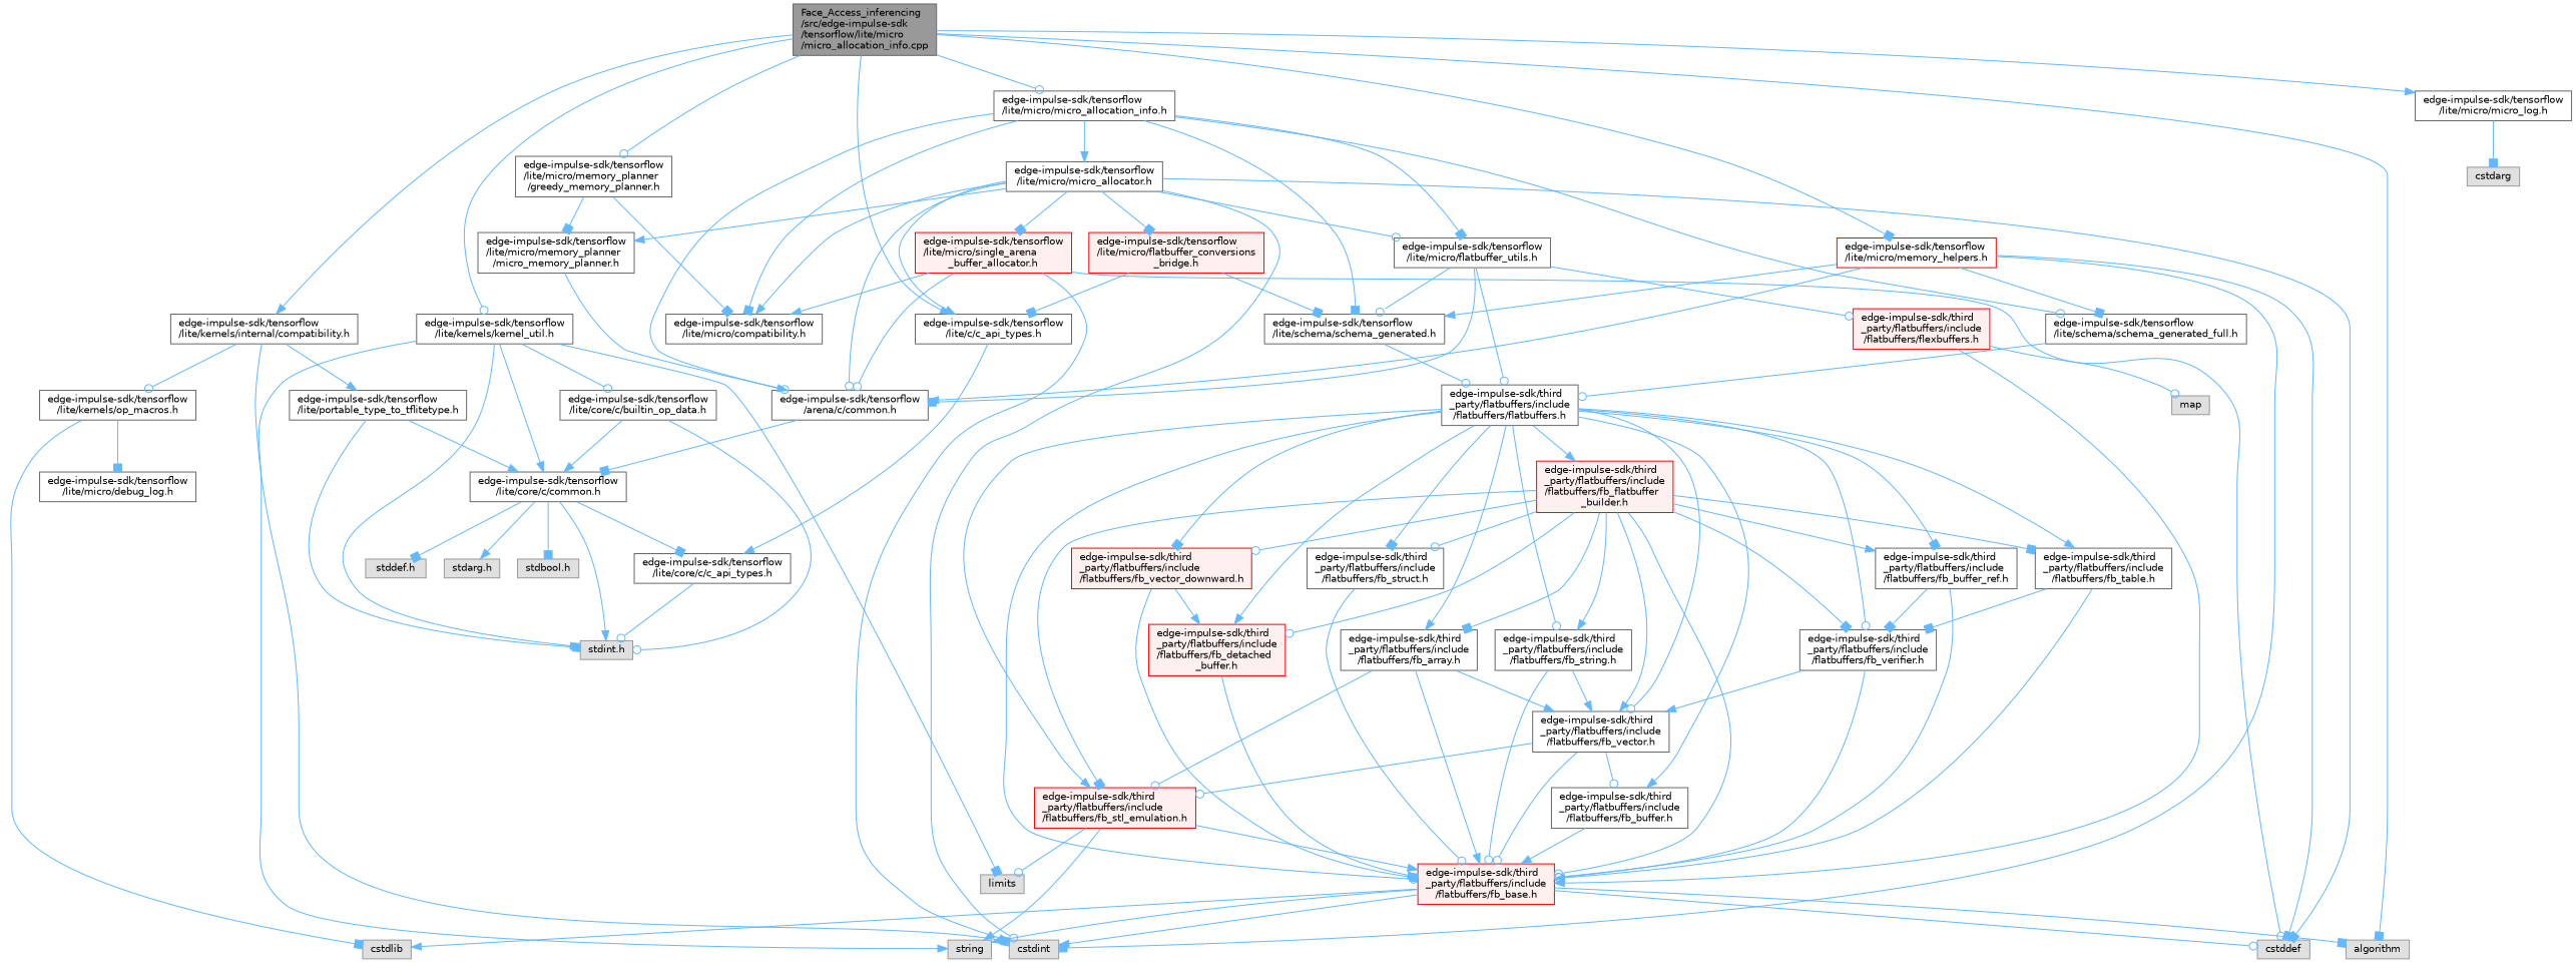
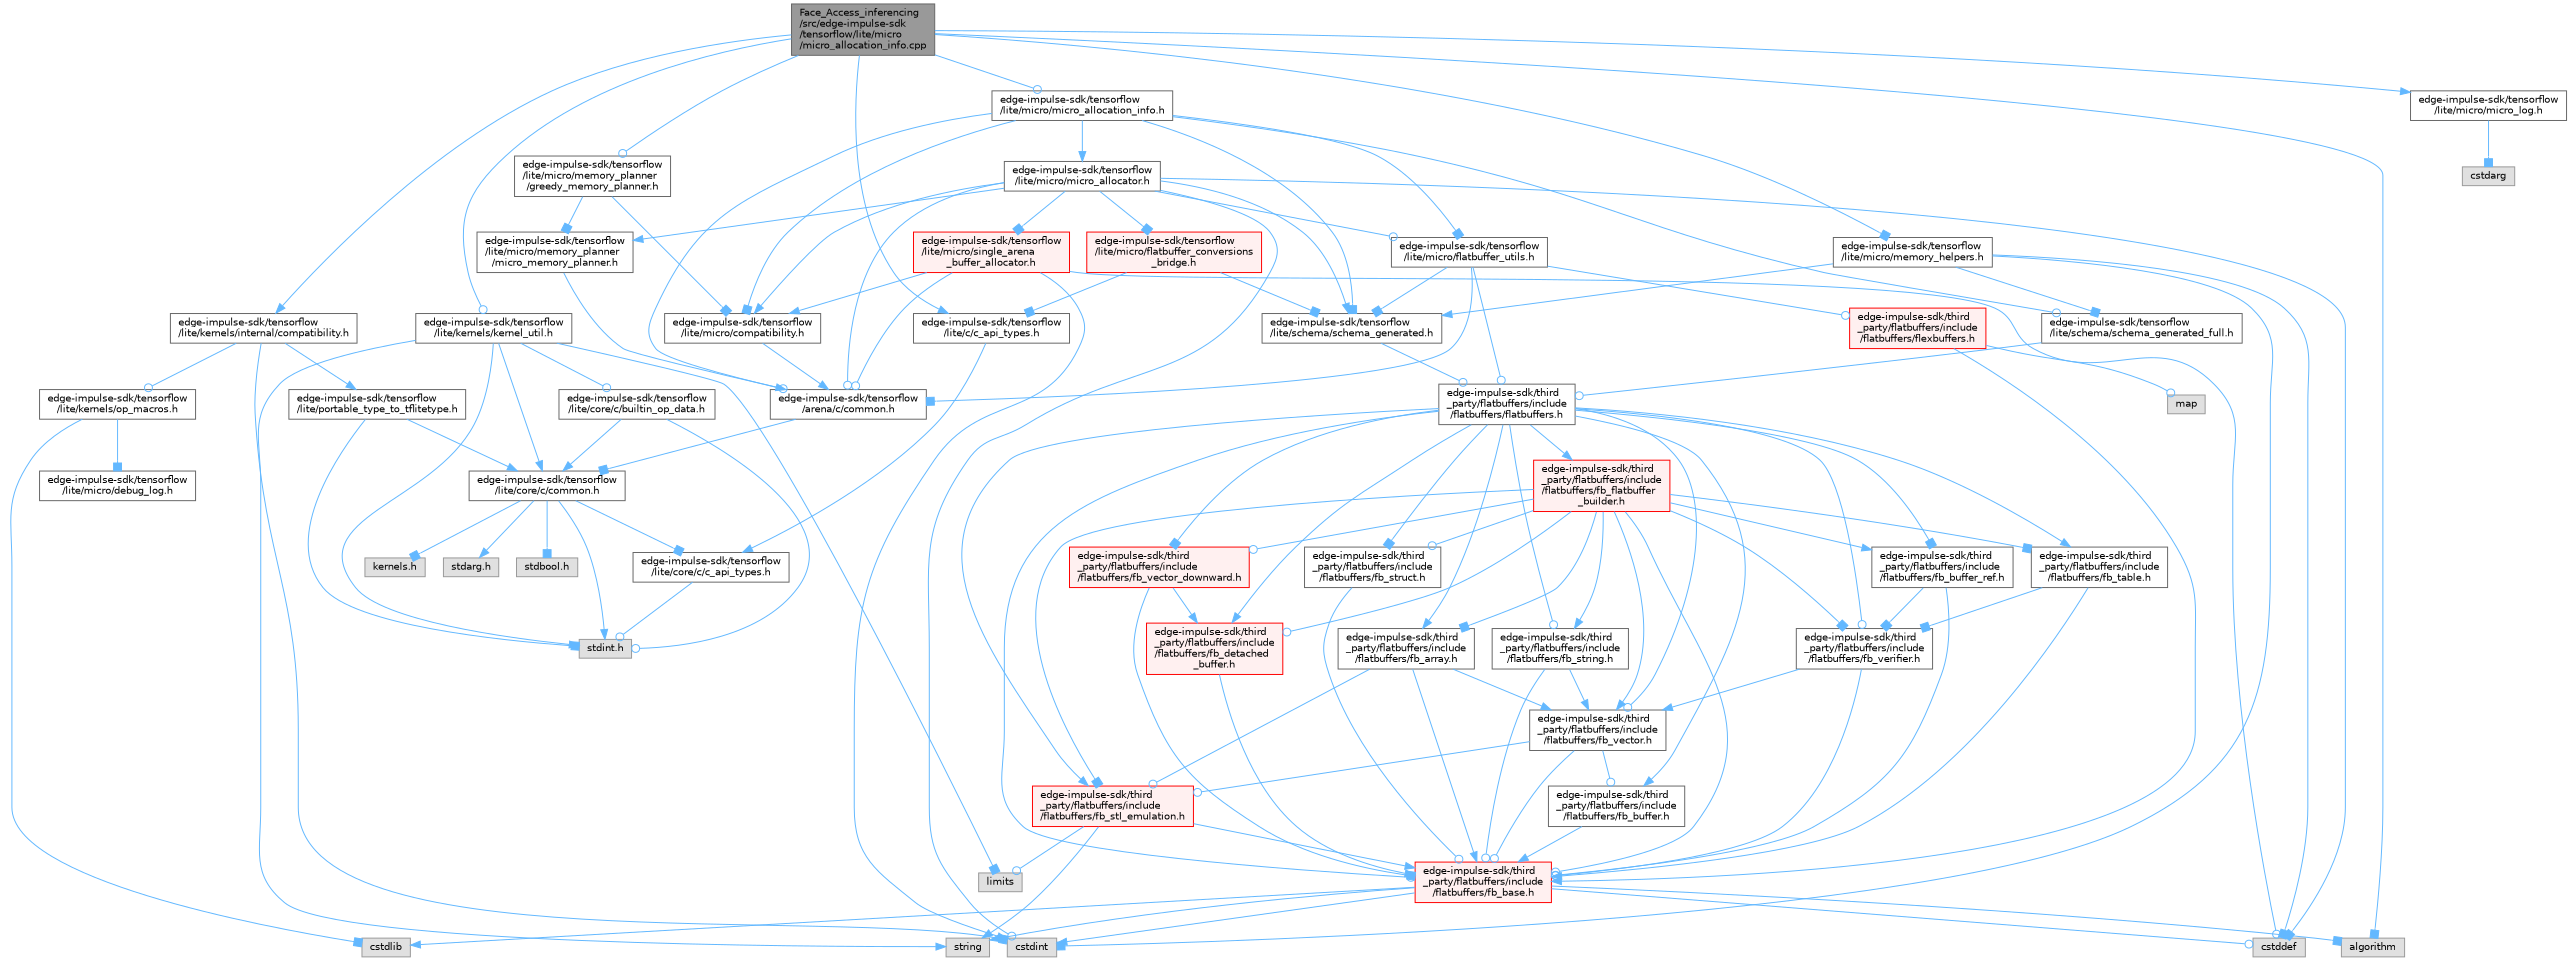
  digraph {
    node [color=grey40 fillcolor=white fontname=Helvetica fontsize=10 shape=box style=filled]
    edge [arrowhead=normal color=steelblue1 fontname=Helvetica fontsize=10 labelfontname=Helvetica labelfontsize=10 style=solid]
    n1 [color=gray40 fillcolor=grey60 fontcolor=black height=0.2 label="Face_Access_inferencing\l/src/edge-impulse-sdk\l/tensorflow/lite/micro\l/micro_allocation_info.cpp" width=0.4]
    n2 [height=0.2 label="edge-impulse-sdk/tensorflow\l/lite/micro/micro_allocation_info.h" width=0.4]
    n3 [color=grey60 fillcolor="#E0E0E0" height=0.2 label=algorithm width=0.4]
    n4 [height=0.2 label="edge-impulse-sdk/tensorflow\l/lite/c/c_api_types.h" width=0.4]
    n5 [height=0.2 label="edge-impulse-sdk/tensorflow\l/lite/kernels/internal/compatibility.h" width=0.4]
    n6 [height=0.2 label="edge-impulse-sdk/tensorflow\l/lite/kernels/kernel_util.h" width=0.4]
-   n7 [color=red height=0.2 label="edge-impulse-sdk/tensorflow\l/lite/micro/memory_helpers.h" width=0.4]
+   n7 [height=0.2 label="edge-impulse-sdk/tensorflow\l/lite/micro/memory_helpers.h" width=0.4]
    n8 [height=0.2 label="edge-impulse-sdk/tensorflow\l/lite/micro/memory_planner\l/greedy_memory_planner.h" width=0.4]
    n9 [height=0.2 label="edge-impulse-sdk/tensorflow\l/lite/micro/micro_log.h" width=0.4]
    n10 [height=0.2 label="edge-impulse-sdk/tensorflow\l/arena/c/common.h" width=0.4]
    n11 [height=0.2 label="edge-impulse-sdk/tensorflow\l/lite/micro/compatibility.h" width=0.4]
    n12 [height=0.2 label="edge-impulse-sdk/tensorflow\l/lite/micro/flatbuffer_utils.h" width=0.4]
    n13 [height=0.2 label="edge-impulse-sdk/tensorflow\l/lite/schema/schema_generated.h" width=0.4]
    n14 [height=0.2 label="edge-impulse-sdk/tensorflow\l/lite/micro/micro_allocator.h" width=0.4]
    n15 [height=0.2 label="edge-impulse-sdk/tensorflow\l/lite/schema/schema_generated_full.h" width=0.4]
    n16 [height=0.2 label="edge-impulse-sdk/tensorflow\l/lite/core/c/c_api_types.h" width=0.4]
    n17 [color=grey60 fillcolor="#E0E0E0" height=0.2 label=cstdint width=0.4]
    n18 [height=0.2 label="edge-impulse-sdk/tensorflow\l/lite/portable_type_to_tflitetype.h" width=0.4]
    n19 [height=0.2 label="edge-impulse-sdk/tensorflow\l/lite/kernels/op_macros.h" width=0.4]
    n20 [height=0.2 label="edge-impulse-sdk/tensorflow\l/lite/core/c/common.h" width=0.4]
    n21 [color=grey60 fillcolor="#E0E0E0" height=0.2 label="stdint.h" width=0.4]
    n22 [color=grey60 fillcolor="#E0E0E0" height=0.2 label=string width=0.4]
    n23 [color=grey60 fillcolor="#E0E0E0" height=0.2 label=limits width=0.4]
    n24 [height=0.2 label="edge-impulse-sdk/tensorflow\l/lite/core/c/builtin_op_data.h" width=0.4]
    n25 [color=grey60 fillcolor="#E0E0E0" height=0.2 label=cstddef width=0.4]
    n26 [height=0.2 label="edge-impulse-sdk/tensorflow\l/lite/micro/memory_planner\l/micro_memory_planner.h" width=0.4]
    n27 [color=grey60 fillcolor="#E0E0E0" height=0.2 label=cstdarg width=0.4]
    n28 [height=0.2 label="edge-impulse-sdk/third\l_party/flatbuffers/include\l/flatbuffers/flatbuffers.h" width=0.4]
    n29 [color=red fillcolor="#FFF0F0" height=0.2 label="edge-impulse-sdk/third\l_party/flatbuffers/include\l/flatbuffers/flexbuffers.h" width=0.4]
    n30 [color=red fillcolor="#FFF0F0" height=0.2 label="edge-impulse-sdk/tensorflow\l/lite/micro/single_arena\l_buffer_allocator.h" width=0.4]
    n31 [color=red fillcolor="#FFF0F0" height=0.2 label="edge-impulse-sdk/tensorflow\l/lite/micro/flatbuffer_conversions\l_bridge.h" width=0.4]
    n32 [color=grey60 fillcolor="#E0E0E0" height=0.2 label="stdarg.h" width=0.4]
    n33 [color=grey60 fillcolor="#E0E0E0" height=0.2 label="stdbool.h" width=0.4]
-   n34 [color=grey60 fillcolor="#E0E0E0" height=0.2 label="stddef.h" width=0.4]
+   n34 [color=grey60 fillcolor="#E0E0E0" height=0.2 label="kernels.h" width=0.4]
    n35 [height=0.2 label="edge-impulse-sdk/third\l_party/flatbuffers/include\l/flatbuffers/fb_array.h" width=0.4]
    n36 [color=red fillcolor="#FFF0F0" height=0.2 label="edge-impulse-sdk/third\l_party/flatbuffers/include\l/flatbuffers/fb_base.h" width=0.4]
    n37 [color=red fillcolor="#FFF0F0" height=0.2 label="edge-impulse-sdk/third\l_party/flatbuffers/include\l/flatbuffers/fb_stl_emulation.h" width=0.4]
    n38 [height=0.2 label="edge-impulse-sdk/third\l_party/flatbuffers/include\l/flatbuffers/fb_vector.h" width=0.4]
    n39 [height=0.2 label="edge-impulse-sdk/third\l_party/flatbuffers/include\l/flatbuffers/fb_buffer.h" width=0.4]
    n40 [height=0.2 label="edge-impulse-sdk/third\l_party/flatbuffers/include\l/flatbuffers/fb_buffer_ref.h" width=0.4]
    n41 [height=0.2 label="edge-impulse-sdk/third\l_party/flatbuffers/include\l/flatbuffers/fb_verifier.h" width=0.4]
    n42 [color=red fillcolor="#FFF0F0" height=0.2 label="edge-impulse-sdk/third\l_party/flatbuffers/include\l/flatbuffers/fb_detached\l_buffer.h" width=0.4]
    n43 [color=red fillcolor="#FFF0F0" height=0.2 label="edge-impulse-sdk/third\l_party/flatbuffers/include\l/flatbuffers/fb_flatbuffer\l_builder.h" width=0.4]
    n44 [height=0.2 label="edge-impulse-sdk/third\l_party/flatbuffers/include\l/flatbuffers/fb_string.h" width=0.4]
    n45 [height=0.2 label="edge-impulse-sdk/third\l_party/flatbuffers/include\l/flatbuffers/fb_struct.h" width=0.4]
    n46 [height=0.2 label="edge-impulse-sdk/third\l_party/flatbuffers/include\l/flatbuffers/fb_table.h" width=0.4]
    n47 [color=red fillcolor="#FFF0F0" height=0.2 label="edge-impulse-sdk/third\l_party/flatbuffers/include\l/flatbuffers/fb_vector_downward.h" width=0.4]
    n48 [color=grey60 fillcolor="#E0E0E0" height=0.2 label=map width=0.4]
    n49 [color=grey60 fillcolor="#E0E0E0" height=0.2 label=cstdlib width=0.4]
    n50 [height=0.2 label="edge-impulse-sdk/tensorflow\l/lite/micro/debug_log.h" width=0.4]
    n1 -> n2 [arrowhead=odot]
    n1 -> n3 [arrowhead=box]
    n1 -> n4
    n1 -> n5
    n1 -> n6 [arrowhead=odot]
    n1 -> n7 [arrowhead=box]
    n1 -> n8 [arrowhead=odot]
    n1 -> n9
    n2 -> n10
    n2 -> n11 [arrowhead=box]
    n2 -> n12 [arrowhead=box]
    n2 -> n13 [arrowhead=box]
    n2 -> n14
    n2 -> n15 [arrowhead=odot]
    n4 -> n16
    n5 -> n17 [arrowhead=box]
    n5 -> n18
    n5 -> n19 [arrowhead=odot]
    n6 -> n20
    n6 -> n21
    n6 -> n22
    n6 -> n23 [arrowhead=box]
    n6 -> n24 [arrowhead=odot]
-   n7 -> n10
+   n11 -> n10
    n7 -> n13
    n7 -> n15 [arrowhead=box]
    n7 -> n17 [arrowhead=box]
    n7 -> n25 [arrowhead=box]
    n8 -> n11 [arrowhead=box]
    n8 -> n26 [arrowhead=box]
    n9 -> n27 [arrowhead=box]
    n10 -> n20 [arrowhead=box]
    n12 -> n10 [arrowhead=box]
-   n12 -> n13 [arrowhead=odot]
+   n12 -> n13 [arrowhead=box]
    n12 -> n28 [arrowhead=odot]
    n12 -> n29 [arrowhead=odot]
    n13 -> n28 [arrowhead=odot]
    n14 -> n10 [arrowhead=odot]
    n14 -> n11
    n14 -> n12 [arrowhead=odot]
-   n14 -> n4
+   n14 -> n13
    n14 -> n17 [arrowhead=odot]
    n14 -> n25 [arrowhead=box]
    n14 -> n26
    n14 -> n30 [arrowhead=box]
    n14 -> n31 [arrowhead=box]
    n15 -> n28 [arrowhead=odot]
    n16 -> n21 [arrowhead=odot]
    n18 -> n20
    n18 -> n21 [arrowhead=box]
    n19 -> n49 [arrowhead=box]
    n19 -> n50 [arrowhead=box]
    n20 -> n16 [arrowhead=box]
    n20 -> n21
    n20 -> n32
    n20 -> n33 [arrowhead=box]
    n20 -> n34 [arrowhead=box]
    n24 -> n20
    n24 -> n21 [arrowhead=odot]
    n26 -> n10 [arrowhead=odot]
    n28 -> n35
    n28 -> n36 [arrowhead=odot]
    n28 -> n37
    n28 -> n38 [arrowhead=odot]
    n28 -> n39
    n28 -> n40 [arrowhead=box]
    n28 -> n41 [arrowhead=odot]
    n28 -> n42
    n28 -> n43
    n28 -> n44 [arrowhead=odot]
    n28 -> n45 [arrowhead=box]
    n28 -> n46
    n28 -> n47 [arrowhead=box]
    n29 -> n36
    n29 -> n48 [arrowhead=odot]
    n30 -> n10 [arrowhead=odot]
    n30 -> n11
    n30 -> n17
    n30 -> n25 [arrowhead=odot]
    n31 -> n4 [arrowhead=box]
    n31 -> n13 [arrowhead=box]
    n35 -> n36
    n35 -> n37 [arrowhead=odot]
    n35 -> n38
    n36 -> n3 [arrowhead=box]
    n36 -> n17
    n36 -> n22
    n36 -> n25 [arrowhead=odot]
    n36 -> n49
    n37 -> n22
    n37 -> n23 [arrowhead=odot]
    n37 -> n36
    n38 -> n36 [arrowhead=odot]
    n38 -> n37 [arrowhead=odot]
    n38 -> n39 [arrowhead=odot]
    n39 -> n36
    n40 -> n36 [arrowhead=odot]
    n40 -> n41 [arrowhead=box]
    n41 -> n36 [arrowhead=odot]
    n41 -> n38
    n42 -> n36
    n43 -> n35 [arrowhead=box]
    n43 -> n36 [arrowhead=odot]
    n43 -> n37 [arrowhead=box]
    n43 -> n38
    n43 -> n40
    n43 -> n41 [arrowhead=box]
    n43 -> n42 [arrowhead=odot]
    n43 -> n44
    n43 -> n45 [arrowhead=odot]
    n43 -> n46 [arrowhead=box]
    n43 -> n47 [arrowhead=odot]
    n44 -> n36 [arrowhead=odot]
    n44 -> n38
    n45 -> n36 [arrowhead=odot]
    n46 -> n36
    n46 -> n41 [arrowhead=box]
    n47 -> n36 [arrowhead=box]
    n47 -> n42
  }
